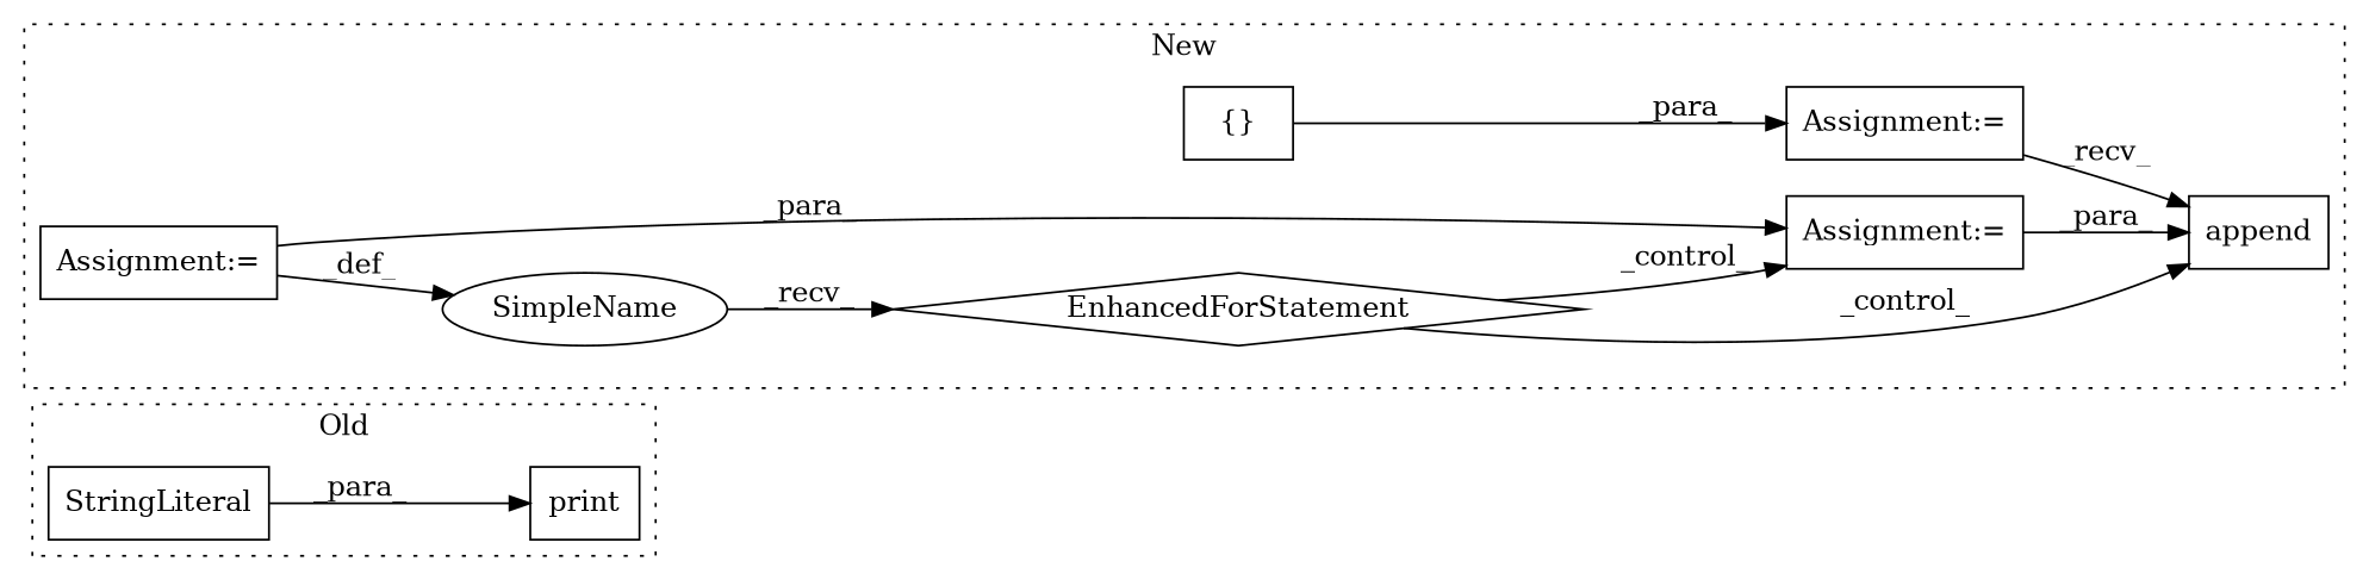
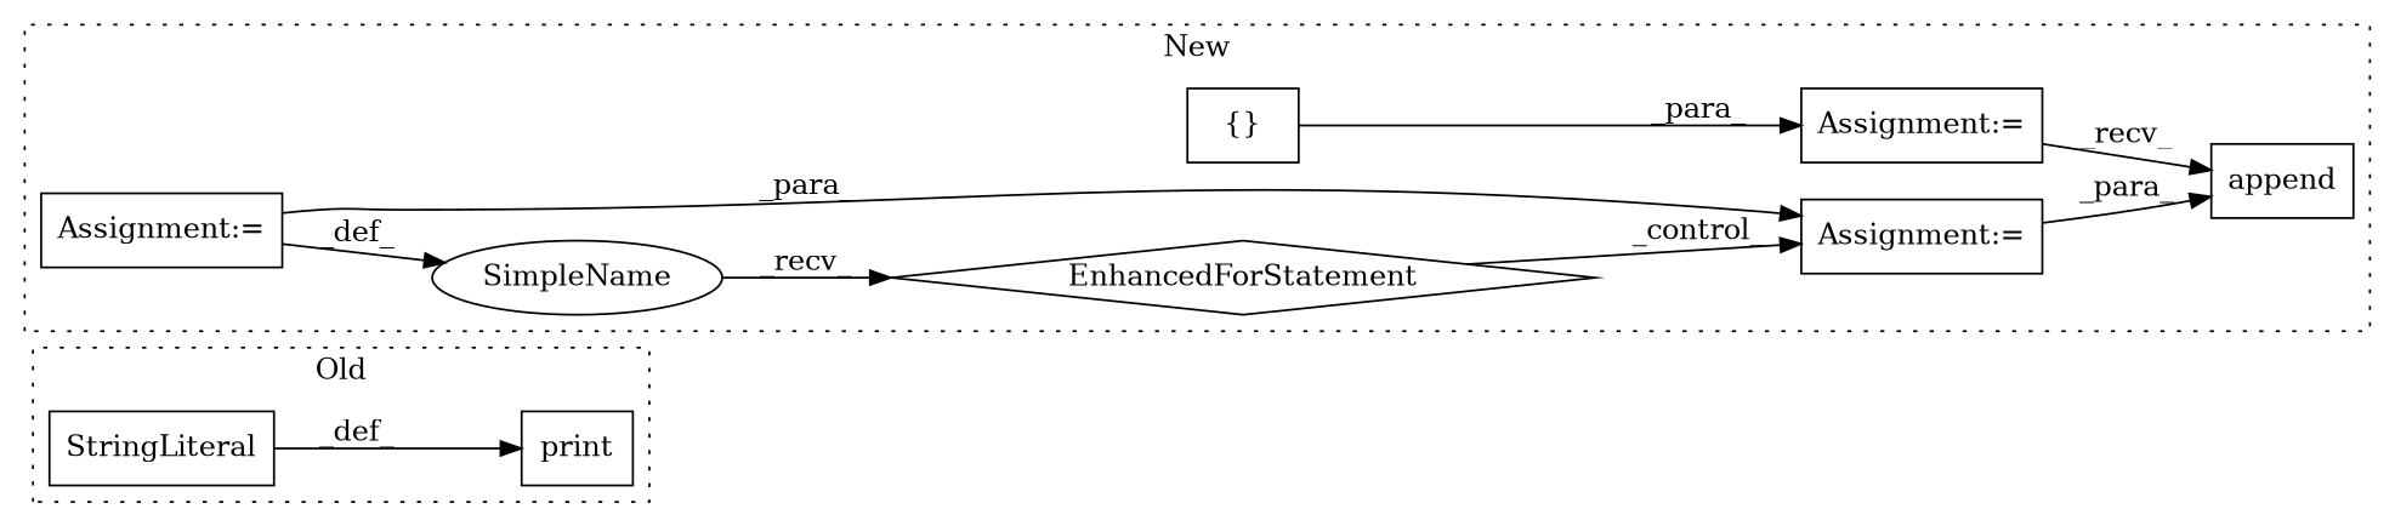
  digraph {
    rankdir=LR
    node [a=7 l=1 s="7039,7122" shape=box]
    n1 [a=32 l="6,1" label=print s="6449,6467"]
    n2 [a=45 l=8 label=StringLiteral s=6455]
    n3 [a=32 l="7,1" label=append s="7582,7593"]
    n4 [label="Assignment:=" s=6965]
    n5 [a=4 l=2 label="{}" s=7031]
    n6 [a=70 l="53,2" label=EnhancedForStatement shape=diamond]
    n7 [a=42 l=7 label=SimpleName s=7096 shape=ellipse]
    n8 [l="53,2" label="Assignment:="]
    n9 [label="Assignment:=" s=7255]
    subgraph cluster_1 {
      label=Old
      style=dotted
      n1
      n2
    }
    subgraph cluster_2 {
      label=New
      style=dotted
      n3
      n4
      n5
      n6
      n7
      n8
      n9
    }
-   n2 -> n1 [label=_para_]
+   n2 -> n1 [label=_def_]
    n4 -> n3 [label=_recv_]
    n5 -> n4 [label=_para_]
-   n6 -> n3 [label=_control_]
    n6 -> n9 [label=_control_]
    n7 -> n6 [label=_recv_]
    n8 -> n7 [label=_def_]
    n8 -> n9 [label=_para_]
    n9 -> n3 [label=_para_]
  }
